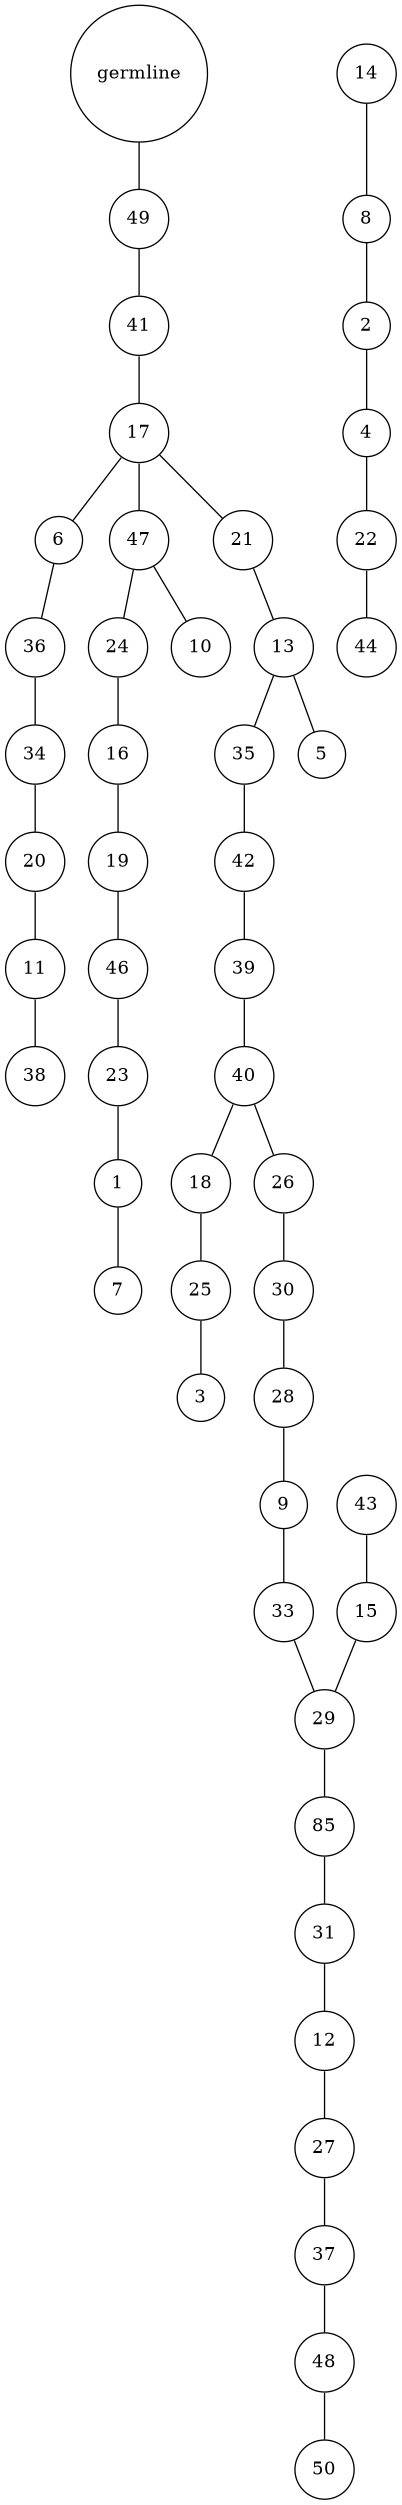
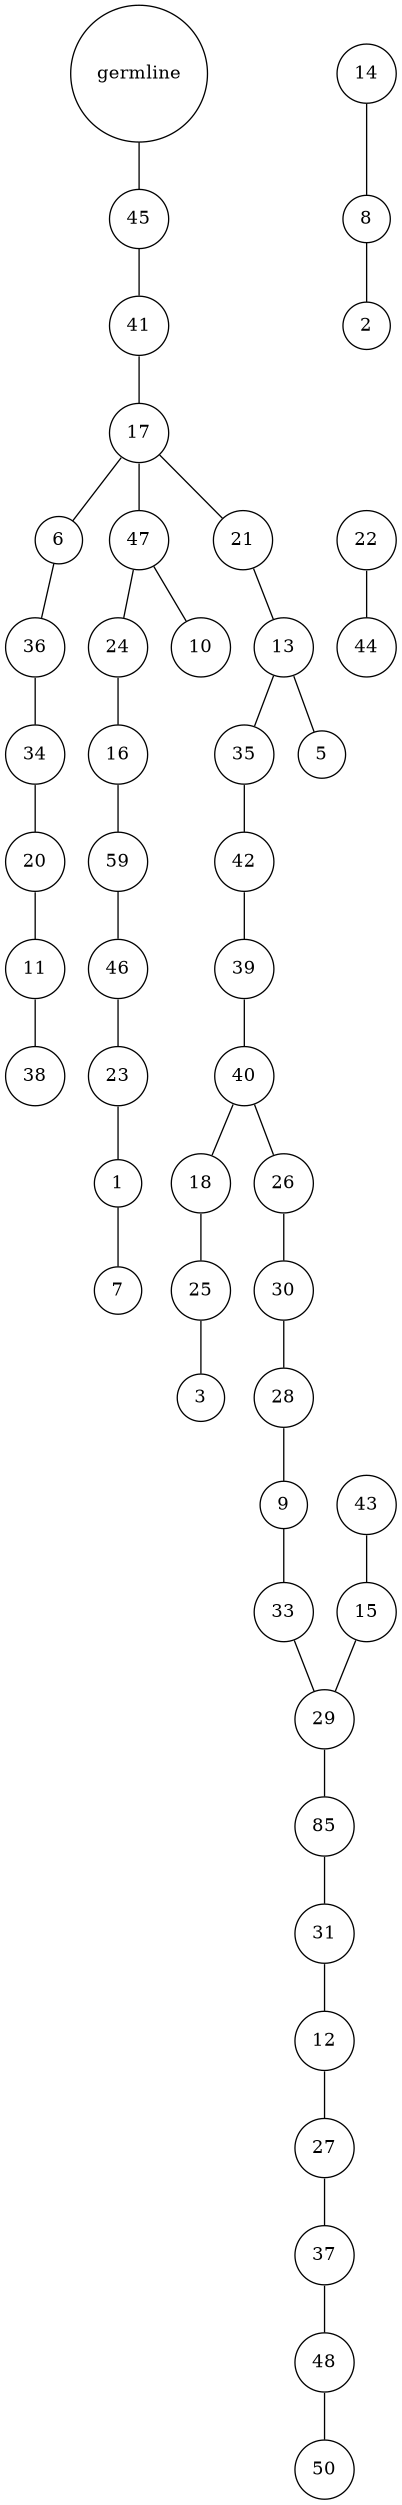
  graph {
    rankdir=UD
    splines=line
    node [shape=circle]
    n1 [label=germline]
-   n2 [label=49]
+   n2 [label=45]
    n3 [label=41]
    n4 [label=17]
    n5 [label=6]
    n6 [label=47]
    n7 [label=21]
    n8 [label=36]
    n9 [label=24]
    n10 [label=10]
    n11 [label=13]
    n12 [label=34]
    n13 [label=20]
    n14 [label=11]
    n15 [label=38]
    n16 [label=16]
-   n17 [label=19]
+   n17 [label=59]
    n18 [label=46]
    n19 [label=23]
    n20 [label=1]
    n21 [label=7]
    n22 [label=35]
    n23 [label=5]
    n24 [label=42]
    n25 [label=39]
    n26 [label=40]
    n27 [label=18]
    n28 [label=25]
    n29 [label=26]
    n30 [label=3]
    n31 [label=43]
    n32 [label=15]
    n33 [label=29]
    n34 [label=14]
    n35 [label=8]
    n36 [label=2]
-   n37 [label=4]
    n38 [label=22]
    n39 [label=44]
    n40 [label=30]
    n41 [label=28]
    n42 [label=9]
    n43 [label=33]
    n44 [label=85]
    n45 [label=31]
    n46 [label=12]
    n47 [label=27]
    n48 [label=37]
    n49 [label=48]
    n50 [label=50]
    n1 -- n2
    n2 -- n3
    n3 -- n4
    n4 -- n5
    n4 -- n6
    n4 -- n7
    n5 -- n8
    n6 -- n9
    n6 -- n10
    n7 -- n11
    n8 -- n12
    n9 -- n16
    n11 -- n22
    n11 -- n23
    n12 -- n13
    n13 -- n14
    n14 -- n15
    n16 -- n17
    n17 -- n18
    n18 -- n19
    n19 -- n20
    n20 -- n21
    n22 -- n24
    n24 -- n25
    n25 -- n26
    n26 -- n27
    n26 -- n29
    n27 -- n28
    n28 -- n30
    n29 -- n40
    n31 -- n32
    n32 -- n33
    n33 -- n44
    n34 -- n35
    n35 -- n36
-   n36 -- n37
-   n37 -- n38
    n38 -- n39
    n40 -- n41
    n41 -- n42
    n42 -- n43
    n43 -- n33
    n44 -- n45
    n45 -- n46
    n46 -- n47
    n47 -- n48
    n48 -- n49
    n49 -- n50
  }
